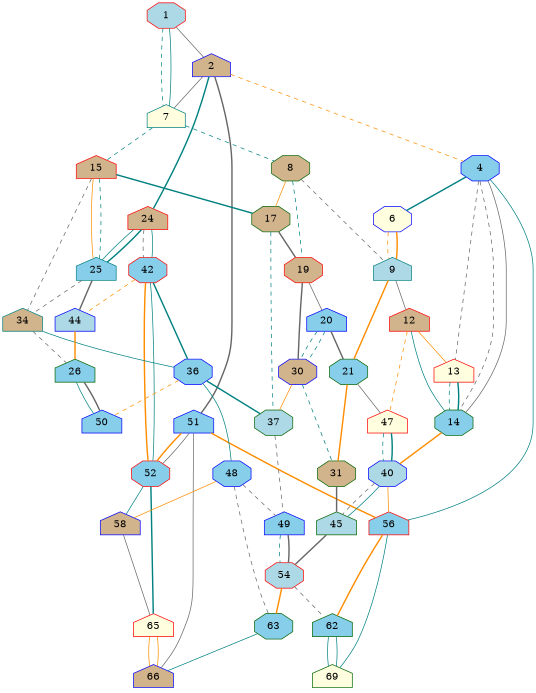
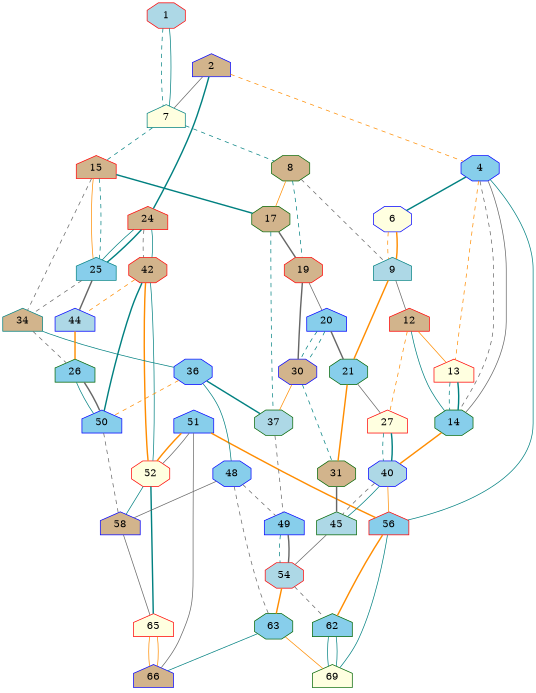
  graph {
    node [color=blue fillcolor=skyblue shape=house style=filled]
    edge [color=teal style=solid]
    1 [color=red fillcolor=lightblue shape=octagon]
    2 [fillcolor=tan super="+3"]
    7 [color=teal fillcolor=lightyellow super="+10"]
    4 [shape=octagon super="+5"]
    24 [color=red fillcolor=tan]
    51
    8 [color=darkgreen fillcolor=tan shape=octagon super="+18"]
    15 [color=red fillcolor=tan super="+16"]
    6 [fillcolor=lightyellow shape=octagon]
    13 [color=red fillcolor=lightyellow]
    14 [color=darkgreen shape=octagon super="+23"]
    56 [color=red super="+57"]
    25 [color=teal super="+38"]
-   42 [color=red shape=octagon super="+43"]
-   52 [color=red shape=octagon super="+64"]
+   42 [color=red fillcolor=tan shape=octagon super="+43"]
+   52 [color=red fillcolor=lightyellow shape=octagon super="+64"]
    66 [fillcolor=tan super="+70"]
    9 [color=teal fillcolor=lightblue super="+11"]
    40 [fillcolor=lightblue shape=octagon super="+41"]
    62 [color=darkgreen]
    69 [color=darkgreen fillcolor=lightyellow]
    12 [color=red fillcolor=tan super="+22"]
    21 [color=darkgreen shape=octagon super="+26"]
    17 [color=darkgreen fillcolor=tan shape=octagon super="+28"]
    19 [color=red fillcolor=tan shape=octagon super="+29"]
    34 [color=teal fillcolor=tan super="+35"]
    37 [color=darkgreen fillcolor=lightblue shape=octagon super="+39"]
    20
    30 [fillcolor=tan shape=octagon super="+33"]
-   27 [color=red fillcolor=lightyellow label=47]
+   27 [color=red fillcolor=lightyellow]
    31 [color=darkgreen fillcolor=tan shape=octagon super="+32"]
    45 [color=darkgreen fillcolor=lightblue super="+53"]
    44 [fillcolor=lightblue]
    36 [shape=octagon super="+47"]
    n34 [color=darkgreen label=26]
    49
    50 [super="+55"]
    54 [color=red fillcolor=lightblue shape=octagon super="+61"]
    48 [shape=octagon super="+60"]
    58 [fillcolor=tan super="+59"]
    63 [color=darkgreen shape=octagon super="+67"]
    65 [color=red fillcolor=lightyellow super="+68"]
-   1 -- 2 [color=gray40]
    1 -- 7 [style=dashed]
    1 -- 7
    2 -- 7 [color=gray40]
    2 -- 4 [color=darkorange style=dashed]
    2 -- 24 [style=bold]
-   2 -- 51 [color=gray40 style=bold]
    7 -- 8 [style=dashed]
    7 -- 15 [style=dashed]
    4 -- 6 [style=bold]
-   4 -- 13 [color=gray40 style=dashed]
+   4 -- 13 [color=darkorange style=dashed]
    4 -- 14 [color=gray40 style=dashed]
    4 -- 14 [color=gray40]
    4 -- 56
    24 -- 25
    24 -- 25 [style=bold]
    24 -- 42 [color=gray40 style=dashed]
    24 -- 42
    51 -- 56 [color=darkorange style=bold]
    51 -- 52 [color=darkorange style=bold]
    51 -- 52 [color=gray40]
    51 -- 66 [color=gray40]
    8 -- 9 [color=gray40 style=dashed]
    8 -- 17 [color=darkorange]
    8 -- 19 [style=dashed]
    15 -- 25 [color=darkorange]
    15 -- 25 [style=dashed]
    15 -- 17 [style=bold]
    15 -- 34 [color=gray40 style=dashed]
    6 -- 9 [color=darkorange style=dashed]
    6 -- 9 [color=darkorange style=bold]
    13 -- 14 [style=dashed]
    13 -- 14 [style=bold]
    14 -- 40 [color=darkorange style=bold]
    56 -- 62 [color=darkorange style=bold]
    56 -- 69
    25 -- 34 [color=gray40 style=dashed]
    25 -- 44 [color=gray40 style=bold]
    42 -- 52 [color=darkorange style=bold]
    42 -- 52
    42 -- 44 [color=darkorange style=dashed]
-   42 -- 36 [style=bold]
+   42 -- 50 [style=bold]
    52 -- 58
    52 -- 65 [style=bold]
    9 -- 12 [color=gray40]
    9 -- 21 [color=darkorange style=bold]
    40 -- 56 [color=darkorange]
    40 -- 45 [color=gray40 style=dashed]
    40 -- 45
    62 -- 69
    62 -- 69
    12 -- 13 [color=darkorange]
    12 -- 14
    12 -- 27 [color=darkorange style=dashed]
    21 -- 27 [color=gray40]
    21 -- 31 [color=darkorange style=bold]
    17 -- 19 [color=gray40 style=bold]
    17 -- 37 [style=dashed]
    19 -- 20 [color=gray40]
    19 -- 30 [color=gray40 style=bold]
    34 -- 36
    34 -- n34 [color=gray40 style=dashed]
    37 -- 49 [color=gray40 style=dashed]
    20 -- 21 [color=gray40 style=bold]
    20 -- 30 [style=dashed]
    20 -- 30 [style=dashed]
    30 -- 37 [color=darkorange]
    30 -- 31 [style=dashed]
    27 -- 40 [style=dashed]
    27 -- 40 [style=bold]
    31 -- 45 [color=gray40 style=bold weight=2]
-   45 -- 54 [color=gray40 style=bold]
+   45 -- 54 [color=gray40]
    44 -- n34 [color=darkorange style=bold]
    36 -- 37 [style=bold]
    36 -- 50 [color=darkorange style=dashed]
    36 -- 48
    n34 -- 50
    n34 -- 50 [color=gray40 style=bold]
    49 -- 54 [style=dashed]
    49 -- 54 [color=gray40 style=bold]
+   50 -- 58 [color=gray40 style=dashed]
    54 -- 62 [color=gray40 style=dashed]
    54 -- 63 [color=darkorange style=bold]
    48 -- 49 [color=gray40 style=dashed]
-   48 -- 58 [color=darkorange]
+   48 -- 58 [color=gray40]
    48 -- 63 [color=gray40 style=dashed]
    58 -- 65 [color=gray40]
    63 -- 66
+   63 -- 69 [color=darkorange]
    65 -- 66 [color=darkorange weight=2]
    65 -- 66 [color=darkorange]
  }
